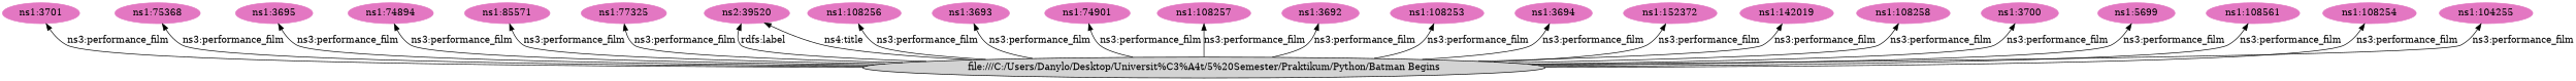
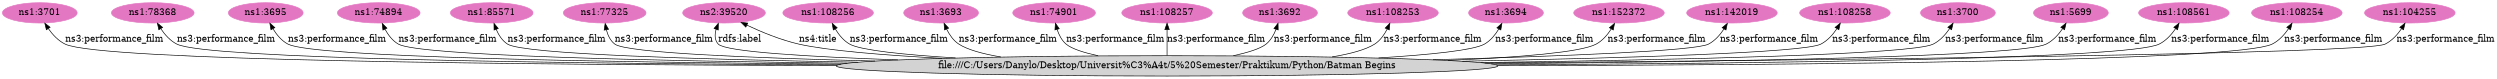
  digraph {
    rankdir=BT
    node [color="#e377c2" fillcolor="#e377c2" style=filled]
    n1 [height=.3 label="ns1:3701"]
-   n2 [height=.3 label="ns1:75368"]
+   n2 [height=.3 label="ns1:78368"]
    n3 [height=.3 label="ns1:3695"]
    n4 [height=.3 label="ns1:74894"]
    n5 [height=.3 label="ns1:85571"]
    n6 [height=.3 label="ns1:77325"]
    n7 [height=.3 label="ns2:39520"]
    n8 [height=.3 label="ns1:108256"]
    n9 [height=.3 label="ns1:3693"]
    n10 [height=.3 label="ns1:74901"]
    n11 [height=.3 label="ns1:108257"]
    n12 [height=.3 label="ns1:3692"]
    n13 [height=.3 label="ns1:108253"]
    n14 [height=.3 label="ns1:3694"]
    n15 [height=.3 label="ns1:152372"]
    n16 [height=.3 label="ns1:142019"]
    n17 [height=.3 label="ns1:108258"]
    n18 [height=.3 label="ns1:3700"]
    n19 [height=.3 label="ns1:5699"]
    n20 [height=.3 label="ns1:108561"]
    n21 [height=.3 label="ns1:108254"]
    n22 [height=.3 label="ns1:104255"]
    "file:///C:/Users/Danylo/Desktop/Universit%C3%A4t/5%20Semester/Praktikum/Python/Batman Begins" [height=.3 color="" fillcolor=""]
    "file:///C:/Users/Danylo/Desktop/Universit%C3%A4t/5%20Semester/Praktikum/Python/Batman Begins" -> n1 [label="ns3:performance_film"]
    "file:///C:/Users/Danylo/Desktop/Universit%C3%A4t/5%20Semester/Praktikum/Python/Batman Begins" -> n2 [label="ns3:performance_film"]
    "file:///C:/Users/Danylo/Desktop/Universit%C3%A4t/5%20Semester/Praktikum/Python/Batman Begins" -> n3 [label="ns3:performance_film"]
    "file:///C:/Users/Danylo/Desktop/Universit%C3%A4t/5%20Semester/Praktikum/Python/Batman Begins" -> n4 [label="ns3:performance_film"]
    "file:///C:/Users/Danylo/Desktop/Universit%C3%A4t/5%20Semester/Praktikum/Python/Batman Begins" -> n5 [label="ns3:performance_film"]
    "file:///C:/Users/Danylo/Desktop/Universit%C3%A4t/5%20Semester/Praktikum/Python/Batman Begins" -> n6 [label="ns3:performance_film"]
    "file:///C:/Users/Danylo/Desktop/Universit%C3%A4t/5%20Semester/Praktikum/Python/Batman Begins" -> n7 [label="rdfs:label"]
    "file:///C:/Users/Danylo/Desktop/Universit%C3%A4t/5%20Semester/Praktikum/Python/Batman Begins" -> n7 [label="ns4:title"]
    "file:///C:/Users/Danylo/Desktop/Universit%C3%A4t/5%20Semester/Praktikum/Python/Batman Begins" -> n8 [label="ns3:performance_film"]
    "file:///C:/Users/Danylo/Desktop/Universit%C3%A4t/5%20Semester/Praktikum/Python/Batman Begins" -> n9 [label="ns3:performance_film"]
    "file:///C:/Users/Danylo/Desktop/Universit%C3%A4t/5%20Semester/Praktikum/Python/Batman Begins" -> n10 [label="ns3:performance_film"]
    "file:///C:/Users/Danylo/Desktop/Universit%C3%A4t/5%20Semester/Praktikum/Python/Batman Begins" -> n11 [label="ns3:performance_film"]
    "file:///C:/Users/Danylo/Desktop/Universit%C3%A4t/5%20Semester/Praktikum/Python/Batman Begins" -> n12 [label="ns3:performance_film"]
    "file:///C:/Users/Danylo/Desktop/Universit%C3%A4t/5%20Semester/Praktikum/Python/Batman Begins" -> n13 [label="ns3:performance_film"]
    "file:///C:/Users/Danylo/Desktop/Universit%C3%A4t/5%20Semester/Praktikum/Python/Batman Begins" -> n14 [label="ns3:performance_film"]
    "file:///C:/Users/Danylo/Desktop/Universit%C3%A4t/5%20Semester/Praktikum/Python/Batman Begins" -> n15 [label="ns3:performance_film"]
    "file:///C:/Users/Danylo/Desktop/Universit%C3%A4t/5%20Semester/Praktikum/Python/Batman Begins" -> n16 [label="ns3:performance_film"]
    "file:///C:/Users/Danylo/Desktop/Universit%C3%A4t/5%20Semester/Praktikum/Python/Batman Begins" -> n17 [label="ns3:performance_film"]
    "file:///C:/Users/Danylo/Desktop/Universit%C3%A4t/5%20Semester/Praktikum/Python/Batman Begins" -> n18 [label="ns3:performance_film"]
    "file:///C:/Users/Danylo/Desktop/Universit%C3%A4t/5%20Semester/Praktikum/Python/Batman Begins" -> n19 [label="ns3:performance_film"]
    "file:///C:/Users/Danylo/Desktop/Universit%C3%A4t/5%20Semester/Praktikum/Python/Batman Begins" -> n20 [label="ns3:performance_film"]
    "file:///C:/Users/Danylo/Desktop/Universit%C3%A4t/5%20Semester/Praktikum/Python/Batman Begins" -> n21 [label="ns3:performance_film"]
    "file:///C:/Users/Danylo/Desktop/Universit%C3%A4t/5%20Semester/Praktikum/Python/Batman Begins" -> n22 [label="ns3:performance_film"]
  }
